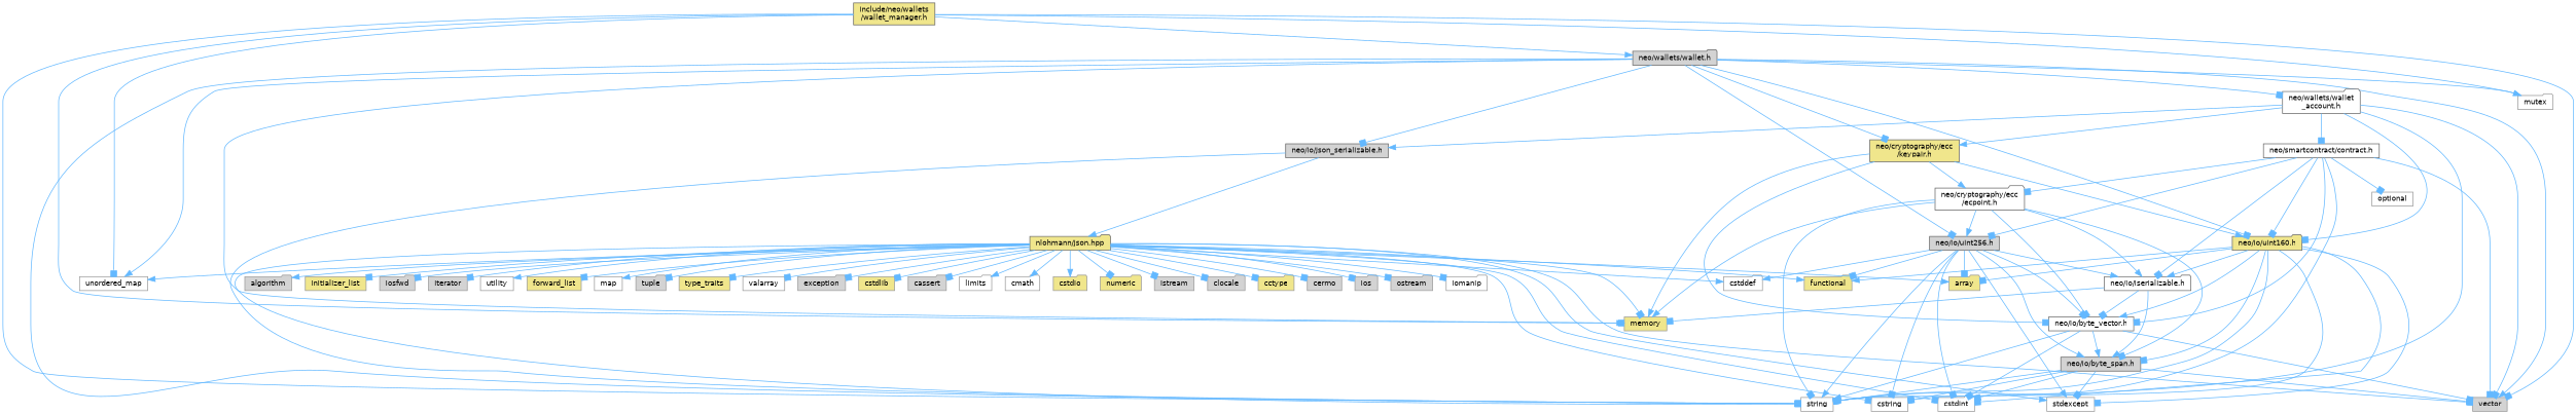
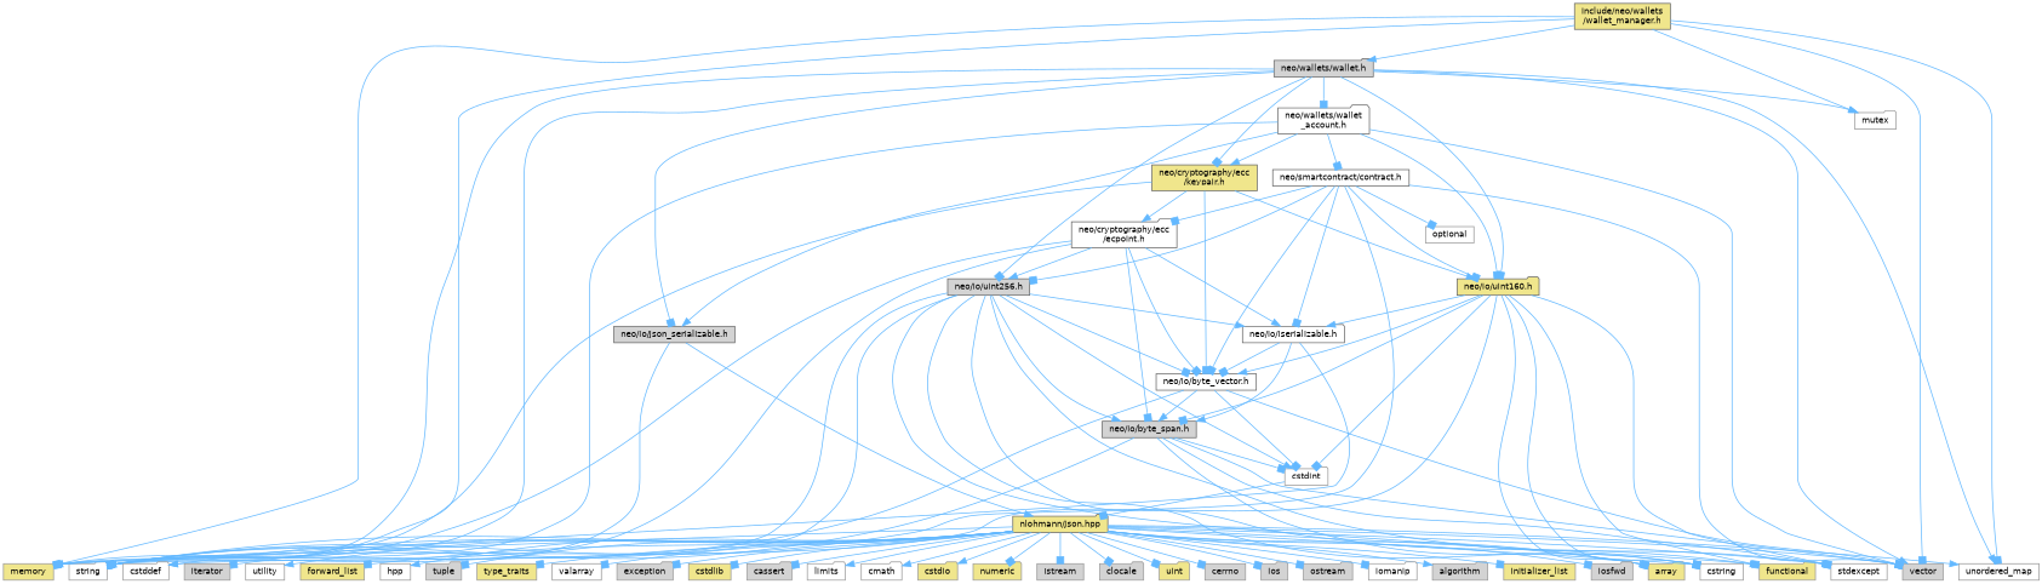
  digraph {
    node [color=grey60 fillcolor=white fontname=Helvetica fontsize=10 shape=folder style=filled]
    edge [arrowhead=box color=steelblue1 fontname=Helvetica fontsize=10 labelfontname=Helvetica labelfontsize=10 style=solid]
    n1 [color=gray40 fillcolor=khaki fontcolor=black height=0.2 label="include/neo/wallets\l/wallet_manager.h" shape=box width=0.4]
    n2 [color=grey40 fillcolor=lightgrey height=0.2 label="neo/wallets/wallet.h" width=0.4]
-   n3 [height=0.2 label=string shape=box width=0.4]
+   n3 [height=0.2 label=string width=0.4]
    n4 [fillcolor=lightgrey height=0.2 label=vector shape=box width=0.4]
    n5 [fillcolor=khaki height=0.2 label=memory shape=box width=0.4]
    n6 [height=0.2 label=unordered_map shape=box width=0.4]
    n7 [height=0.2 label=mutex width=0.4]
    n8 [color=grey40 fillcolor=khaki height=0.2 label="neo/cryptography/ecc\l/keypair.h" shape=box width=0.4]
    n9 [color=grey40 fillcolor=lightgrey height=0.2 label="neo/io/uint256.h" shape=box width=0.4]
    n10 [color=grey40 fillcolor=khaki height=0.2 label="neo/io/uint160.h" width=0.4]
    n11 [color=grey40 fillcolor=lightgrey height=0.2 label="neo/io/json_serializable.h" shape=box width=0.4]
    n12 [color=grey40 height=0.2 label="neo/wallets/wallet\l_account.h" width=0.4]
    n13 [color=grey40 height=0.2 label="neo/cryptography/ecc\l/ecpoint.h" width=0.4]
    n14 [color=grey40 height=0.2 label="neo/io/byte_vector.h" shape=box width=0.4]
    n15 [color=grey40 fillcolor=lightgrey height=0.2 label="neo/io/byte_span.h" shape=box width=0.4]
    n16 [color=grey40 height=0.2 label="neo/io/iserializable.h" width=0.4]
    n17 [height=0.2 label=cstdint width=0.4]
    n18 [height=0.2 label=cstring shape=box width=0.4]
    n19 [height=0.2 label=stdexcept shape=box width=0.4]
    n20 [fillcolor=khaki height=0.2 label=array width=0.4]
    n21 [height=0.2 label=cstddef width=0.4]
    n22 [fillcolor=khaki height=0.2 label=functional width=0.4]
    n23 [color=grey40 fillcolor=khaki height=0.2 label="nlohmann/json.hpp" width=0.4]
    n24 [color=grey40 height=0.2 label="neo/smartcontract/contract.h" shape=box width=0.4]
    n25 [fillcolor=lightgrey height=0.2 label=algorithm width=0.4]
    n26 [fillcolor=khaki height=0.2 label=initializer_list shape=box width=0.4]
    n27 [fillcolor=lightgrey height=0.2 label=iosfwd width=0.4]
    n28 [fillcolor=lightgrey height=0.2 label=iterator shape=box width=0.4]
    n29 [height=0.2 label=utility shape=box width=0.4]
    n30 [fillcolor=khaki height=0.2 label=forward_list shape=box width=0.4]
-   n31 [height=0.2 label=map shape=box width=0.4]
+   n31 [height=0.2 label=hpp shape=box width=0.4]
    n32 [fillcolor=lightgrey height=0.2 label=tuple width=0.4]
    n33 [fillcolor=khaki height=0.2 label=type_traits shape=box width=0.4]
    n34 [height=0.2 label=valarray shape=box width=0.4]
    n35 [fillcolor=lightgrey height=0.2 label=exception width=0.4]
    n36 [fillcolor=khaki height=0.2 label=cstdlib shape=box width=0.4]
    n37 [fillcolor=lightgrey height=0.2 label=cassert width=0.4]
    n38 [height=0.2 label=limits width=0.4]
    n39 [height=0.2 label=cmath width=0.4]
    n40 [fillcolor=khaki height=0.2 label=cstdio width=0.4]
    n41 [fillcolor=khaki height=0.2 label=numeric width=0.4]
    n42 [fillcolor=lightgrey height=0.2 label=istream shape=box width=0.4]
    n43 [fillcolor=lightgrey height=0.2 label=clocale width=0.4]
-   n44 [fillcolor=khaki height=0.2 label=cctype width=0.4]
+   n44 [fillcolor=khaki height=0.2 label=uint width=0.4]
    n45 [fillcolor=lightgrey height=0.2 label=cerrno shape=box width=0.4]
    n46 [fillcolor=lightgrey height=0.2 label=ios width=0.4]
    n47 [fillcolor=lightgrey height=0.2 label=ostream width=0.4]
    n48 [height=0.2 label=iomanip width=0.4]
    n49 [height=0.2 label=optional shape=box width=0.4]
    n1 -> n2 [arrowhead=normal]
    n1 -> n3
    n1 -> n4
    n1 -> n5
    n1 -> n6
    n1 -> n7 [arrowhead=normal]
    n2 -> n3
    n2 -> n4 [arrowhead=normal]
    n2 -> n5 [arrowhead=normal]
    n2 -> n6 [arrowhead=normal]
    n2 -> n7 [arrowhead=normal]
    n2 -> n8
    n2 -> n9
    n2 -> n10
    n2 -> n11
    n2 -> n12
    n8 -> n5 [arrowhead=normal]
    n8 -> n10 [arrowhead=normal]
    n8 -> n13 [arrowhead=normal]
    n8 -> n14
    n9 -> n3 [arrowhead=normal]
    n9 -> n14
    n9 -> n15 [arrowhead=normal]
    n9 -> n16 [arrowhead=normal]
-   n9 -> n17
+   n9 -> n17 [arrowhead=normal]
    n9 -> n18
    n9 -> n19 [arrowhead=normal]
    n9 -> n20
    n9 -> n21 [arrowhead=normal]
    n9 -> n22
    n10 -> n3
    n10 -> n14 [arrowhead=normal]
    n10 -> n15
    n10 -> n16 [arrowhead=normal]
    n10 -> n17
    n10 -> n18
    n10 -> n19
    n10 -> n20
    n10 -> n22 [arrowhead=normal]
    n11 -> n3
    n11 -> n23 [arrowhead=normal]
    n12 -> n3
    n12 -> n4
    n12 -> n8 [arrowhead=normal]
    n12 -> n10
    n12 -> n11 [arrowhead=normal]
    n12 -> n24
    n13 -> n3
    n13 -> n5 [arrowhead=normal]
    n13 -> n9 [arrowhead=normal]
    n13 -> n14
    n13 -> n15
    n13 -> n16 [arrowhead=normal]
    n14 -> n3 [arrowhead=normal]
    n14 -> n4
    n14 -> n15 [arrowhead=normal]
    n14 -> n17
    n15 -> n3 [arrowhead=normal]
    n15 -> n4
    n15 -> n17
    n15 -> n18
    n15 -> n19
    n16 -> n5
    n16 -> n14
    n16 -> n15 [arrowhead=normal]
    n23 -> n3
    n23 -> n4
    n23 -> n5
    n23 -> n6 [arrowhead=normal]
-   n23 -> n17
+   n17 -> n23
    n23 -> n18
    n23 -> n19 [arrowhead=normal]
    n23 -> n20 [arrowhead=normal]
    n23 -> n21 [arrowhead=normal]
    n23 -> n22 [arrowhead=normal]
    n23 -> n25 [arrowhead=normal]
    n23 -> n26
    n23 -> n27
    n23 -> n28
    n23 -> n29 [arrowhead=normal]
    n23 -> n30
    n23 -> n31 [arrowhead=normal]
    n23 -> n32
    n23 -> n33
    n23 -> n34
    n23 -> n35
    n23 -> n36
    n23 -> n37
    n23 -> n38 [arrowhead=normal]
    n23 -> n39 [arrowhead=normal]
    n23 -> n40 [arrowhead=normal]
    n23 -> n41
    n23 -> n42
    n23 -> n43
    n23 -> n44
    n23 -> n45
    n23 -> n46
    n23 -> n47
    n23 -> n48
    n24 -> n3
    n24 -> n4
    n24 -> n9
    n24 -> n10
    n24 -> n13
    n24 -> n14
    n24 -> n16
    n24 -> n49
  }
